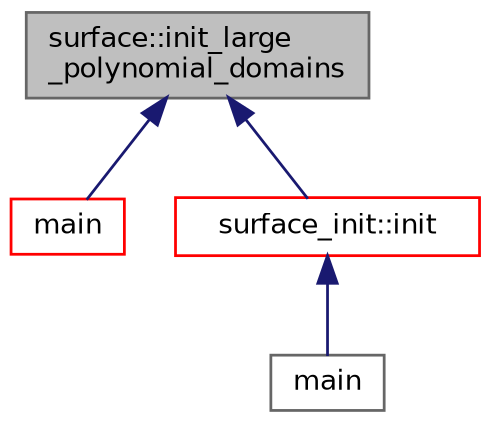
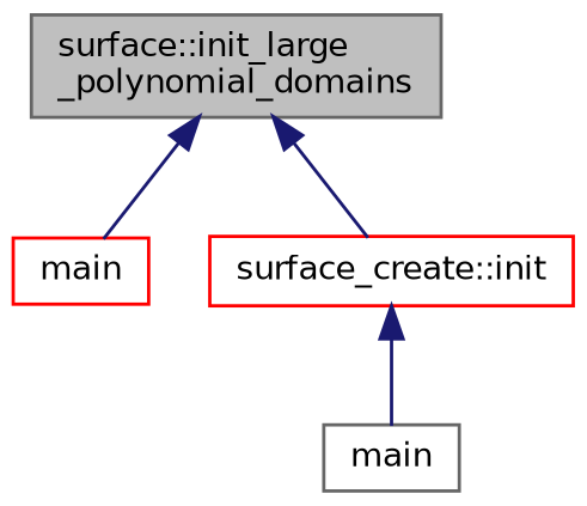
  digraph {
    rankdir=TB
    node [color=gray40 fillcolor=white fontname=Helvetica fontsize=10 shape=record style=filled]
    edge [color=midnightblue dir=back fontname=Helvetica fontsize=10 labelfontname=Helvetica labelfontsize=10 style=solid]
    n1 [fillcolor=grey75 fontcolor=black height=0.2 label="surface::init_large\l_polynomial_domains" width=0.4]
    n2 [color=red height=0.2 label=main width=0.4]
-   n3 [color=red height=0.2 label="surface_init::init" width=0.4]
+   n3 [color=red height=0.2 label="surface_create::init" width=0.4]
    n4 [height=0.2 label=main width=0.4]
    n1 -> n2
    n1 -> n3
    n3 -> n4
  }
